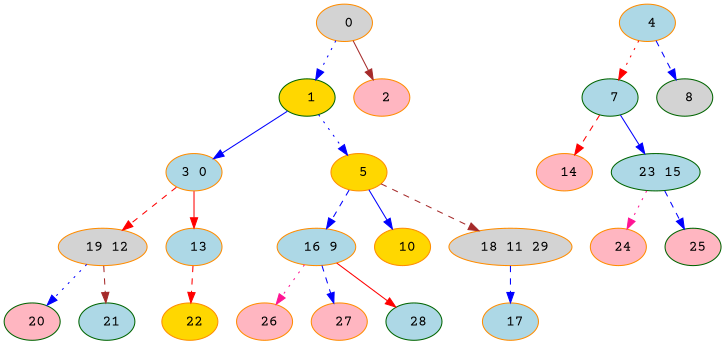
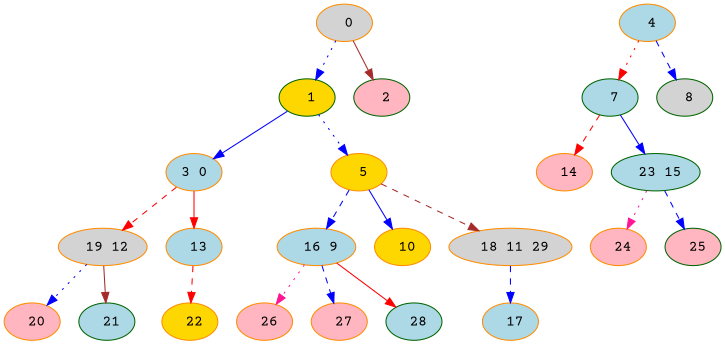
  digraph {
    fontname="Courier Prime"
    node [color=darkorange fillcolor=lightblue fontname="Courier Prime" style=filled]
    edge [color=blue fontname="Courier Prime" style=dashed]
    " 0" [fillcolor=lightgrey]
    " 1" [color=darkgreen fillcolor=gold]
-   " 2" [fillcolor=lightpink]
+   " 2" [color=darkgreen fillcolor=lightpink]
    n4 [label="3 0"]
    " 5" [fillcolor=gold]
    " 19 12" [fillcolor=lightgrey]
    " 13"
    " 7" [color=darkgreen]
    " 4"
    " 8" [color=darkgreen fillcolor=lightgrey]
    " 16 9"
    " 10" [fillcolor=gold]
    " 18 11 29" [fillcolor=lightgrey]
-   " 20" [color=darkgreen fillcolor=lightpink]
+   " 20" [fillcolor=lightpink]
    " 21" [color=darkgreen]
    " 22" [fillcolor=gold]
    " 14" [fillcolor=lightpink]
    " 23 15" [color=darkgreen]
    " 26" [fillcolor=lightpink]
    " 27" [fillcolor=lightpink]
    " 28" [color=darkgreen]
    " 17"
    " 24" [fillcolor=lightpink]
    " 25" [color=darkgreen fillcolor=lightpink]
    " 0" -> " 1" [style=dotted]
    " 0" -> " 2" [color=brown style=solid]
    " 1" -> n4 [style=solid]
    " 1" -> " 5" [style=dotted]
    n4 -> " 19 12" [color=red]
    n4 -> " 13" [color=red style=solid]
    " 5" -> " 16 9"
    " 5" -> " 10" [style=solid]
    " 5" -> " 18 11 29" [color=brown]
    " 19 12" -> " 20" [style=dotted]
-   " 19 12" -> " 21" [color=brown]
+   " 19 12" -> " 21" [color=brown style=solid]
    " 13" -> " 22" [color=red]
    " 7" -> " 14" [color=red]
    " 7" -> " 23 15" [style=solid]
    " 4" -> " 7" [color=red style=dotted]
    " 4" -> " 8"
    " 16 9" -> " 26" [color=deeppink style=dotted]
    " 16 9" -> " 27"
    " 16 9" -> " 28" [color=red style=solid]
    " 18 11 29" -> " 17"
    " 23 15" -> " 24" [color=deeppink style=dotted]
    " 23 15" -> " 25"
  }
